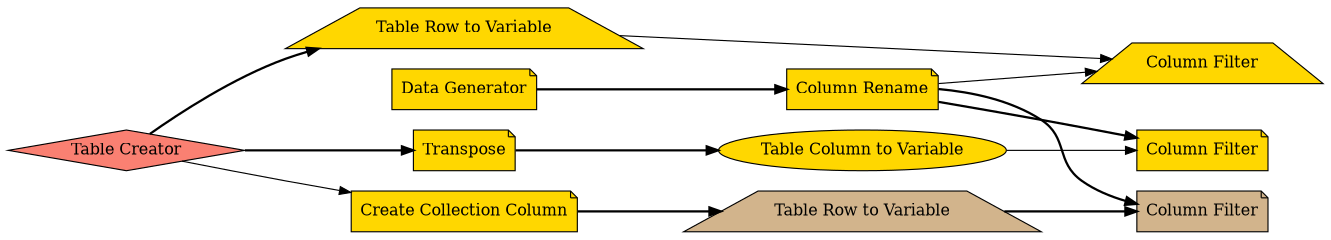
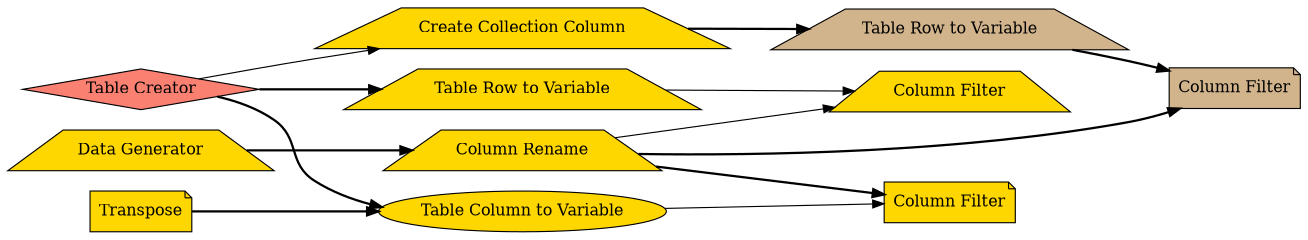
  digraph {
    rankdir=LR
    node [fillcolor=gold shape=trapezium style=filled]
    edge [style=bold]
    n1 [fillcolor=salmon label="Table Creator" shape=diamond]
    n2 [label="Table Row to Variable"]
-   n3 [label="Create Collection Column" shape=note]
+   n3 [label="Create Collection Column"]
    n4 [label=Transpose shape=note]
    n5 [label="Column Filter"]
    n6 [fillcolor=tan label="Table Row to Variable"]
    n7 [label="Table Column to Variable" shape=ellipse]
    n8 [label="Column Filter" shape=note]
    n9 [fillcolor=tan label="Column Filter" shape=note]
-   n10 [label="Data Generator" shape=note]
-   n11 [label="Column Rename" shape=note]
+   n10 [label="Data Generator"]
+   n11 [label="Column Rename"]
    n1 -> n2
    n1 -> n3 [style=solid]
-   n1 -> n4
+   n1 -> n7
    n2 -> n5 [style=solid]
    n3 -> n6
    n4 -> n7
    n6 -> n9
    n7 -> n8 [style=solid]
    n10 -> n11
    n11 -> n5 [style=solid]
    n11 -> n8
    n11 -> n9
  }
